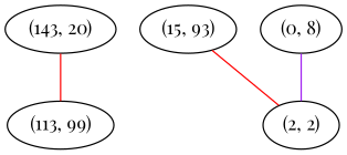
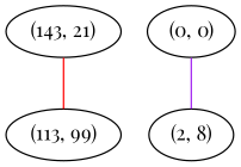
  graph {
    fontname="Playfair Display"
    node [fontname="Playfair Display"]
    edge [color=red fontname="Playfair Display" weight=1]
    n1 [label="(113, 99)"]
-   "(143, 20)"
-   "(15, 93)"
-   "(2, 2)"
-   "(0, 0)" [label="(0, 8)"]
+   "(143, 20)" [label="(143, 21)"]
+   "(2, 2)" [label="(2, 8)"]
+   "(0, 0)"
    "(143, 20)" -- n1
-   "(15, 93)" -- "(2, 2)"
    "(0, 0)" -- "(2, 2)" [color=purple weight=4]
  }
